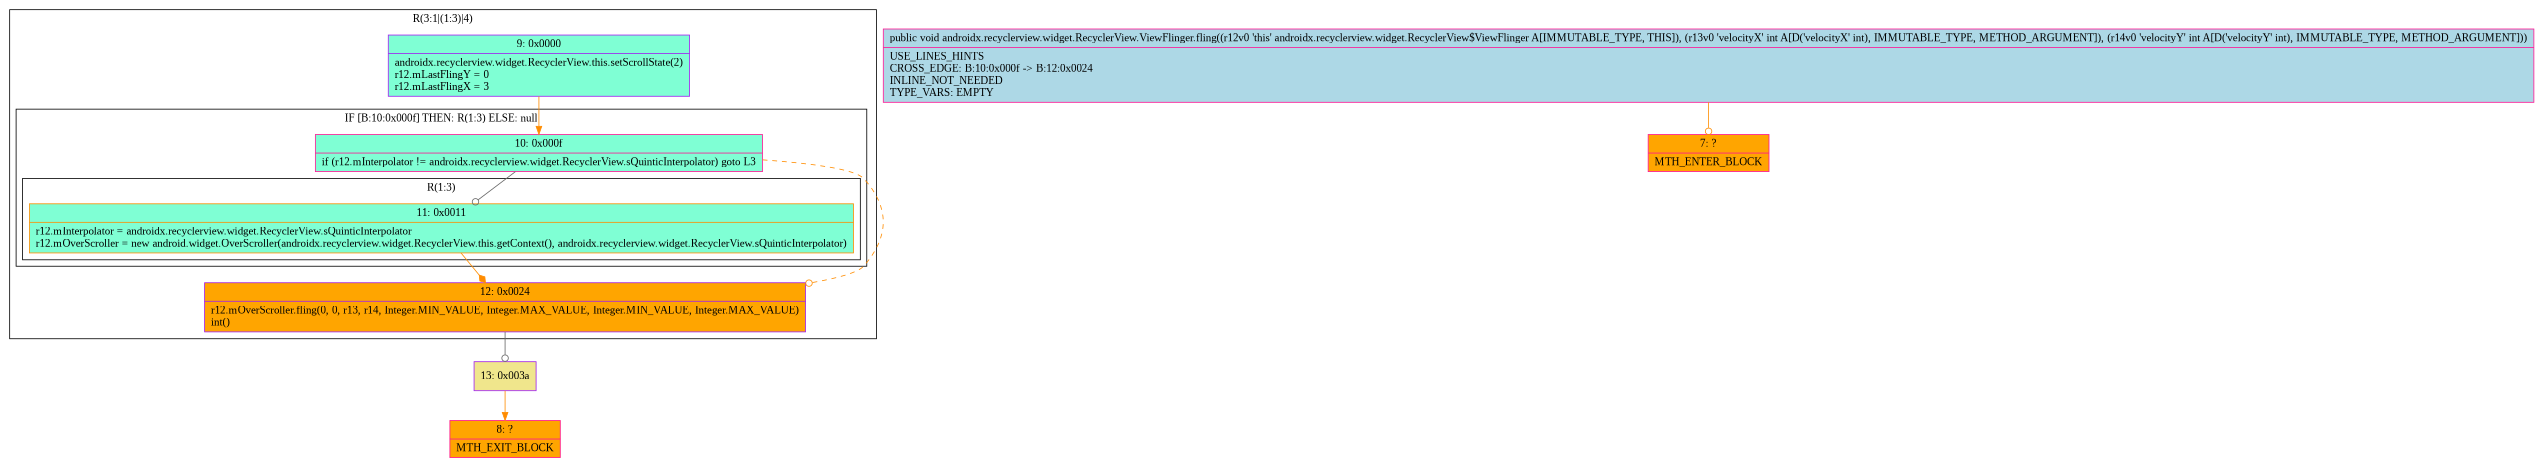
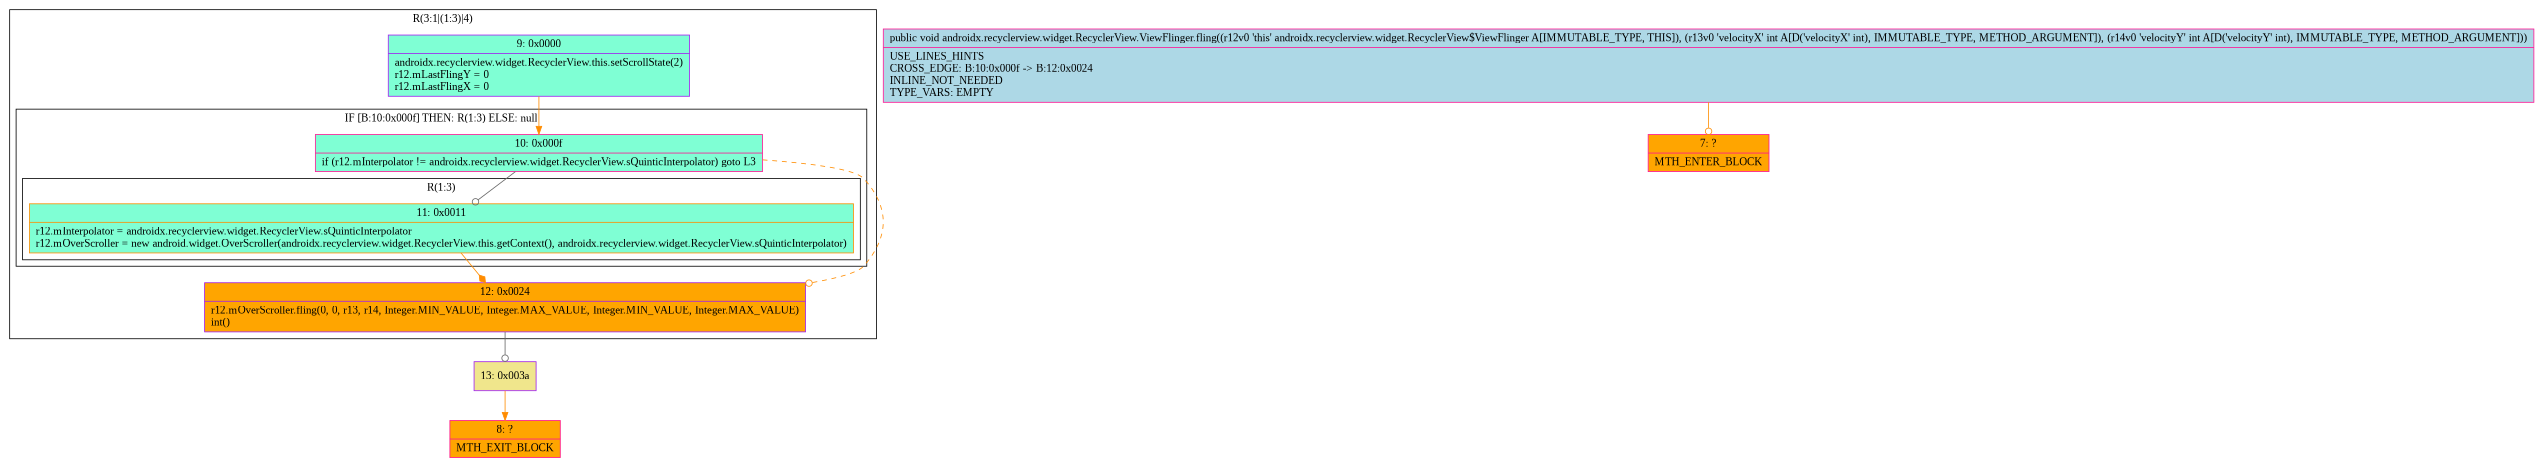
  digraph {
    fontname="Liberation Serif"
    node [color=deeppink fillcolor=aquamarine fontname="Liberation Serif" shape=record style=filled]
    edge [arrowhead=odot color=darkorange fontname="Liberation Serif"]
    n1 [color=darkorange label="{11\:\ 0x0011|r12.mInterpolator = androidx.recyclerview.widget.RecyclerView.sQuinticInterpolator\lr12.mOverScroller = new android.widget.OverScroller(androidx.recyclerview.widget.RecyclerView.this.getContext(), androidx.recyclerview.widget.RecyclerView.sQuinticInterpolator)\l}"]
    n2 [label="{10\:\ 0x000f|if (r12.mInterpolator != androidx.recyclerview.widget.RecyclerView.sQuinticInterpolator) goto L3\l}"]
-   n3 [color=purple label="{9\:\ 0x0000|androidx.recyclerview.widget.RecyclerView.this.setScrollState(2)\lr12.mLastFlingY = 0\lr12.mLastFlingX = 3\l}"]
+   n3 [color=purple label="{9\:\ 0x0000|androidx.recyclerview.widget.RecyclerView.this.setScrollState(2)\lr12.mLastFlingY = 0\lr12.mLastFlingX = 0\l}"]
    n4 [color=purple fillcolor=orange label="{12\:\ 0x0024|r12.mOverScroller.fling(0, 0, r13, r14, Integer.MIN_VALUE, Integer.MAX_VALUE, Integer.MIN_VALUE, Integer.MAX_VALUE)\lint()\l}"]
    n5 [color=purple fillcolor=khaki label="{13\:\ 0x003a}"]
    n6 [fillcolor=orange label="{8\:\ ?|MTH_EXIT_BLOCK\l}"]
    n7 [fillcolor=orange label="{7\:\ ?|MTH_ENTER_BLOCK\l}"]
    n8 [fillcolor=lightblue label="{public void androidx.recyclerview.widget.RecyclerView.ViewFlinger.fling((r12v0 'this' androidx.recyclerview.widget.RecyclerView$ViewFlinger A[IMMUTABLE_TYPE, THIS]), (r13v0 'velocityX' int A[D('velocityX' int), IMMUTABLE_TYPE, METHOD_ARGUMENT]), (r14v0 'velocityY' int A[D('velocityY' int), IMMUTABLE_TYPE, METHOD_ARGUMENT]))  | USE_LINES_HINTS\lCROSS_EDGE: B:10:0x000f \-\> B:12:0x0024\lINLINE_NOT_NEEDED\lTYPE_VARS: EMPTY\l}"]
    subgraph cluster_1 {
      label="R(3:1|(1:3)|4)"
      n3
      n4
      subgraph cluster_2 {
        label="IF [B:10:0x000f] THEN: R(1:3) ELSE: null"
        n2
        subgraph cluster_3 {
          label="R(1:3)"
          n1
        }
      }
    }
    n1 -> n4 [arrowhead=diamond]
    n2 -> n1 [color=gray40]
    n2 -> n4 [style=dashed]
    n3 -> n2 [arrowhead=normal]
    n4 -> n5 [color=gray40]
    n5 -> n6 [arrowhead=normal]
    n8 -> n7
  }
